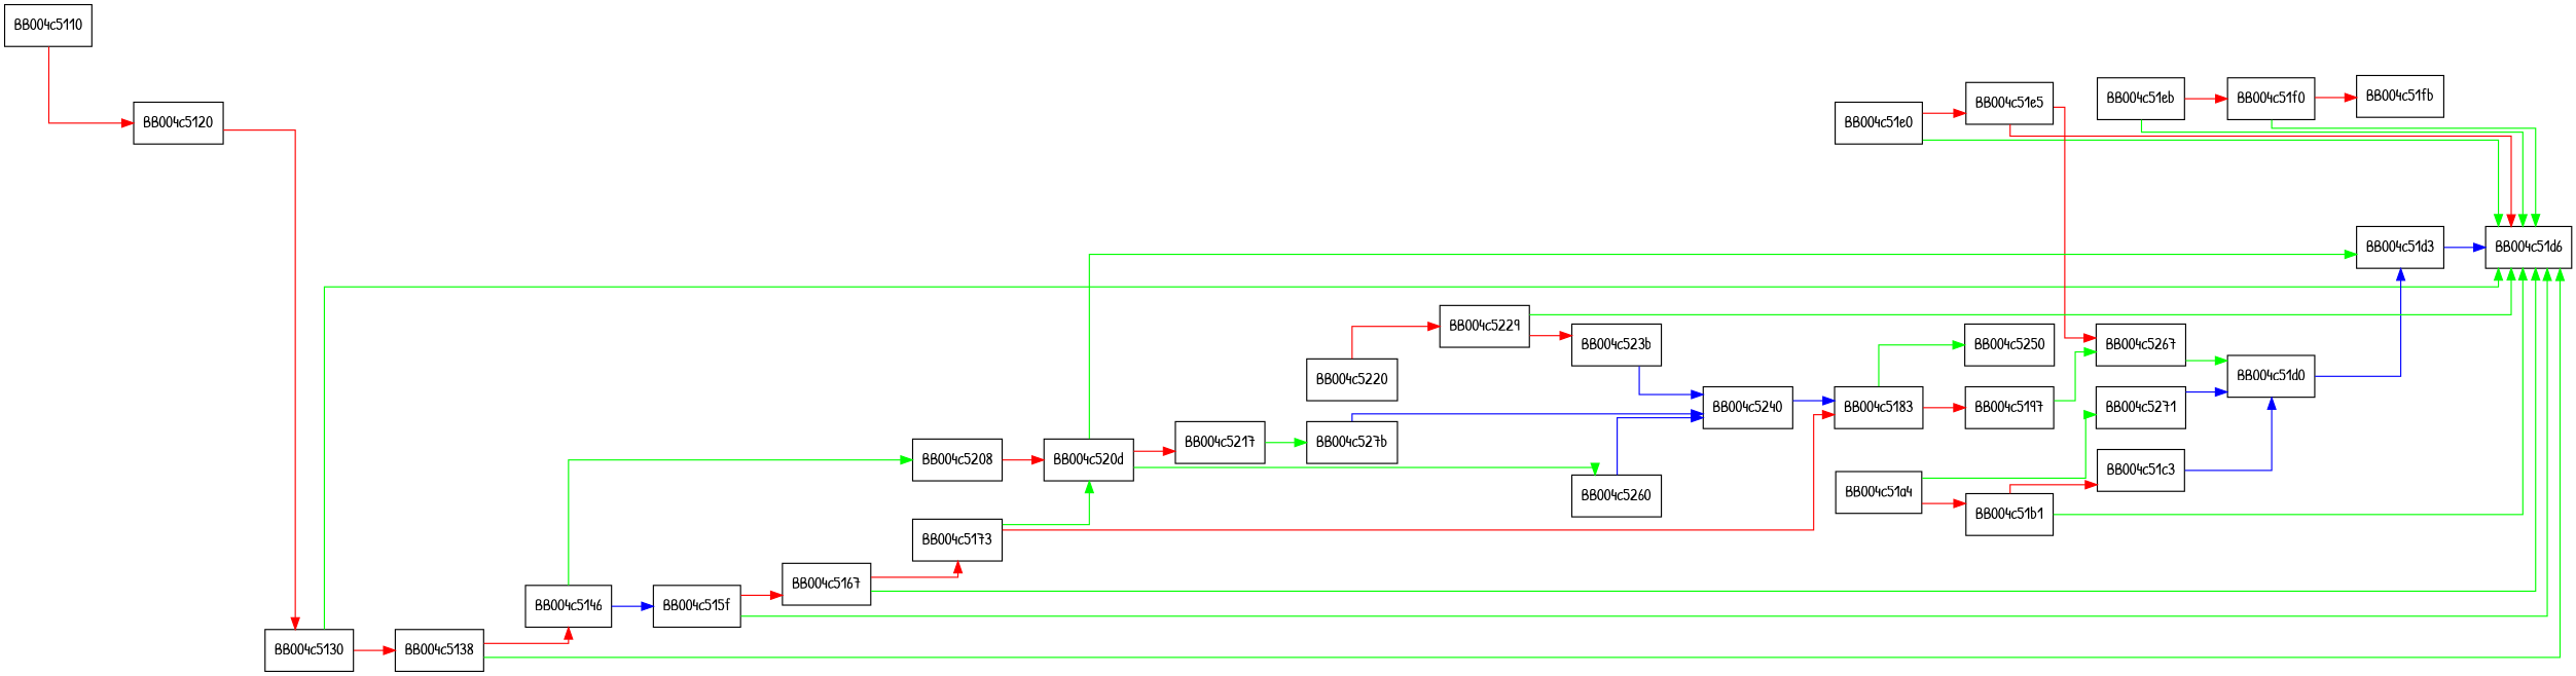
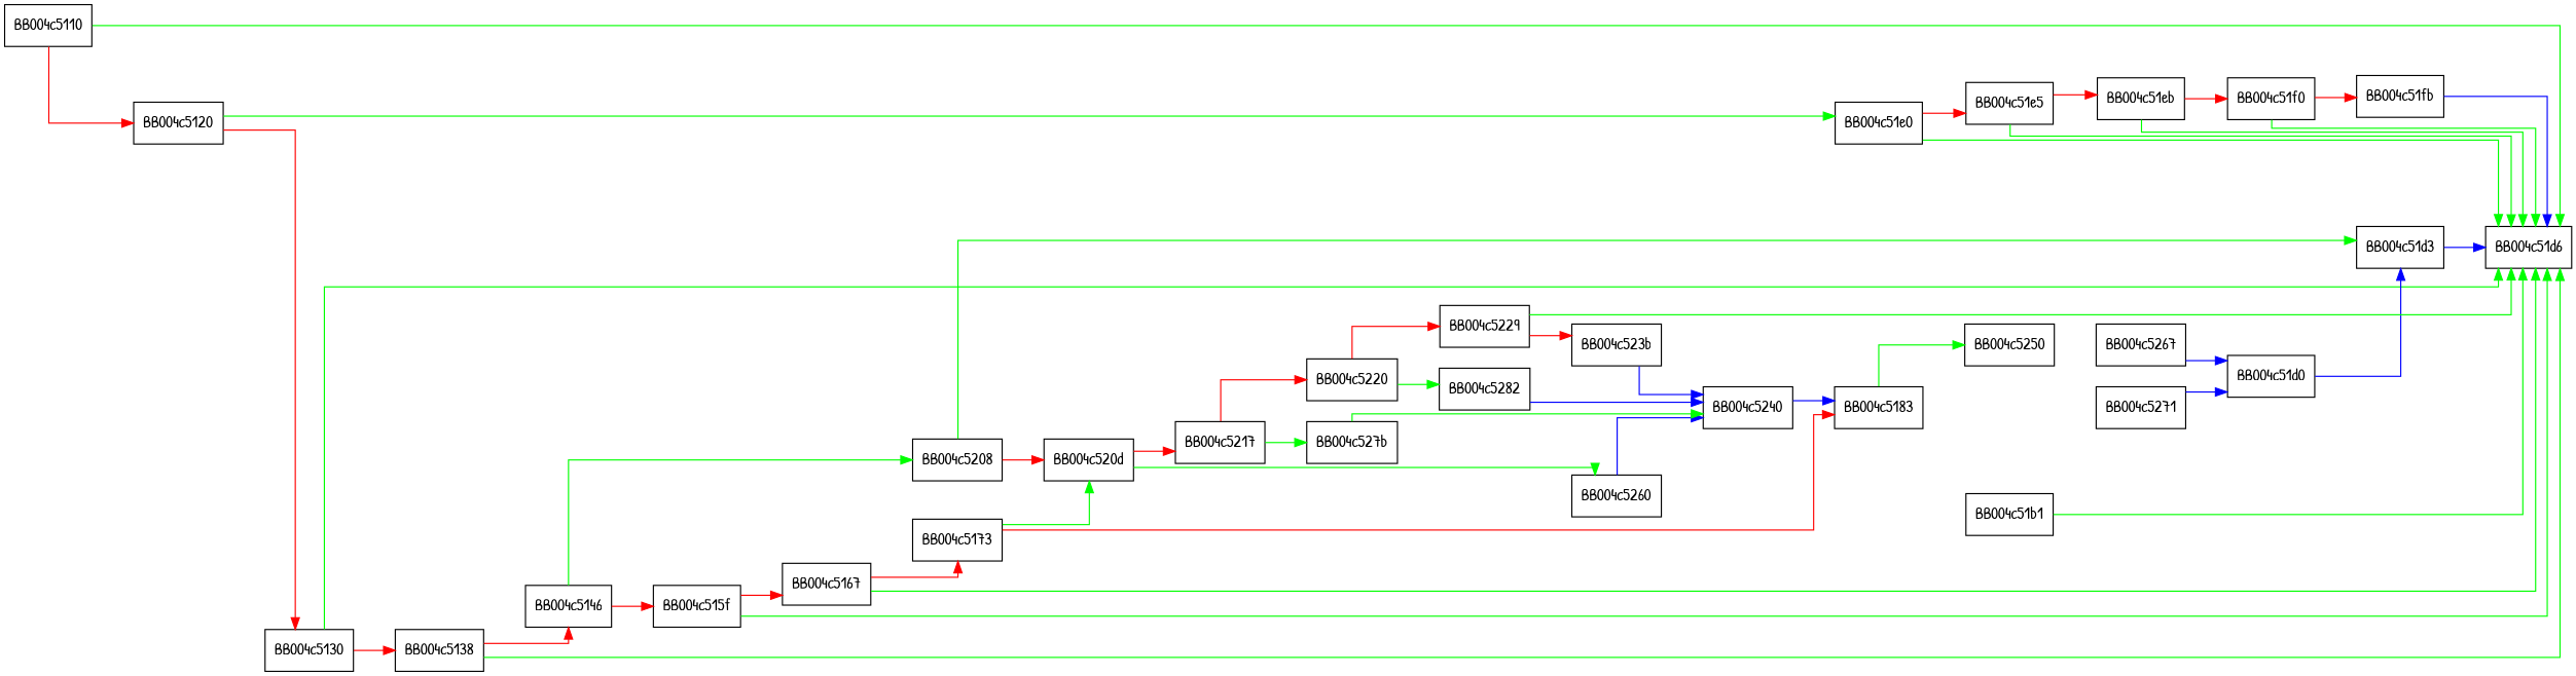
  digraph {
    fontname="Patrick Hand"
    rankdir=LR
    splines=ortho
    node [fontname="Patrick Hand" shape=box]
    edge [color=green fontname="Patrick Hand"]
    BB004c5110
    BB004c51d6
    BB004c5120
    BB004c51e0
    BB004c5130
    BB004c51e5
    BB004c5138
    BB004c51eb
    BB004c5146
    BB004c5208
    BB004c515f
    BB004c520d
    BB004c51d3
    n14 [label=BB004c5167]
    BB004c5260
    BB004c5217
    BB004c5173
    BB004c5183
    BB004c5250
-   BB004c5197
    BB004c5240
    BB004c527b
    BB004c5220
    BB004c5267
    BB004c51d0
-   BB004c51a4
    BB004c5271
    BB004c51b1
-   BB004c51c3
    BB004c51f0
    BB004c51fb
+   BB004c5282
    BB004c5229
    BB004c523b
+   BB004c5110 -> BB004c51d6
    BB004c5110 -> BB004c5120 [color=red]
+   BB004c5120 -> BB004c51e0
    BB004c5120 -> BB004c5130 [color=red]
    BB004c51e0 -> BB004c51d6
    BB004c51e0 -> BB004c51e5 [color=red]
    BB004c5130 -> BB004c51d6
    BB004c5130 -> BB004c5138 [color=red]
-   BB004c51e5 -> BB004c51d6 [color=red]
-   BB004c51e5 -> BB004c5267 [color=red]
+   BB004c51e5 -> BB004c51d6
+   BB004c51e5 -> BB004c51eb [color=red]
    BB004c5138 -> BB004c51d6
    BB004c5138 -> BB004c5146 [color=red]
    BB004c51eb -> BB004c51d6
    BB004c51eb -> BB004c51f0 [color=red]
    BB004c5146 -> BB004c5208
-   BB004c5146 -> BB004c515f [color=blue]
+   BB004c5146 -> BB004c515f [color=red]
    BB004c5208 -> BB004c520d [color=red]
-   BB004c520d -> BB004c51d3
+   BB004c5208 -> BB004c51d3
    BB004c515f -> BB004c51d6
    BB004c515f -> n14 [color=red]
    BB004c520d -> BB004c5260
    BB004c520d -> BB004c5217 [color=red]
    BB004c51d3 -> BB004c51d6 [color=blue]
    n14 -> BB004c51d6
    n14 -> BB004c5173 [color=red]
    BB004c5260 -> BB004c5240 [color=blue]
    BB004c5217 -> BB004c527b
+   BB004c5217 -> BB004c5220 [color=red]
    BB004c5173 -> BB004c520d
    BB004c5173 -> BB004c5183 [color=red]
    BB004c5183 -> BB004c5250
-   BB004c5183 -> BB004c5197 [color=red]
-   BB004c5197 -> BB004c5267
    BB004c5240 -> BB004c5183 [color=blue]
-   BB004c527b -> BB004c5240 [color=blue]
+   BB004c527b -> BB004c5240
+   BB004c5220 -> BB004c5282
    BB004c5220 -> BB004c5229 [color=red]
-   BB004c5267 -> BB004c51d0
+   BB004c5267 -> BB004c51d0 [color=blue]
    BB004c51d0 -> BB004c51d3 [color=blue]
-   BB004c51a4 -> BB004c5271
-   BB004c51a4 -> BB004c51b1 [color=red]
    BB004c5271 -> BB004c51d0 [color=blue]
    BB004c51b1 -> BB004c51d6
-   BB004c51b1 -> BB004c51c3 [color=red]
-   BB004c51c3 -> BB004c51d0 [color=blue]
    BB004c51f0 -> BB004c51d6
    BB004c51f0 -> BB004c51fb [color=red]
+   BB004c51fb -> BB004c51d6 [color=blue]
+   BB004c5282 -> BB004c5240 [color=blue]
    BB004c5229 -> BB004c51d6
    BB004c5229 -> BB004c523b [color=red]
    BB004c523b -> BB004c5240 [color=blue]
  }
